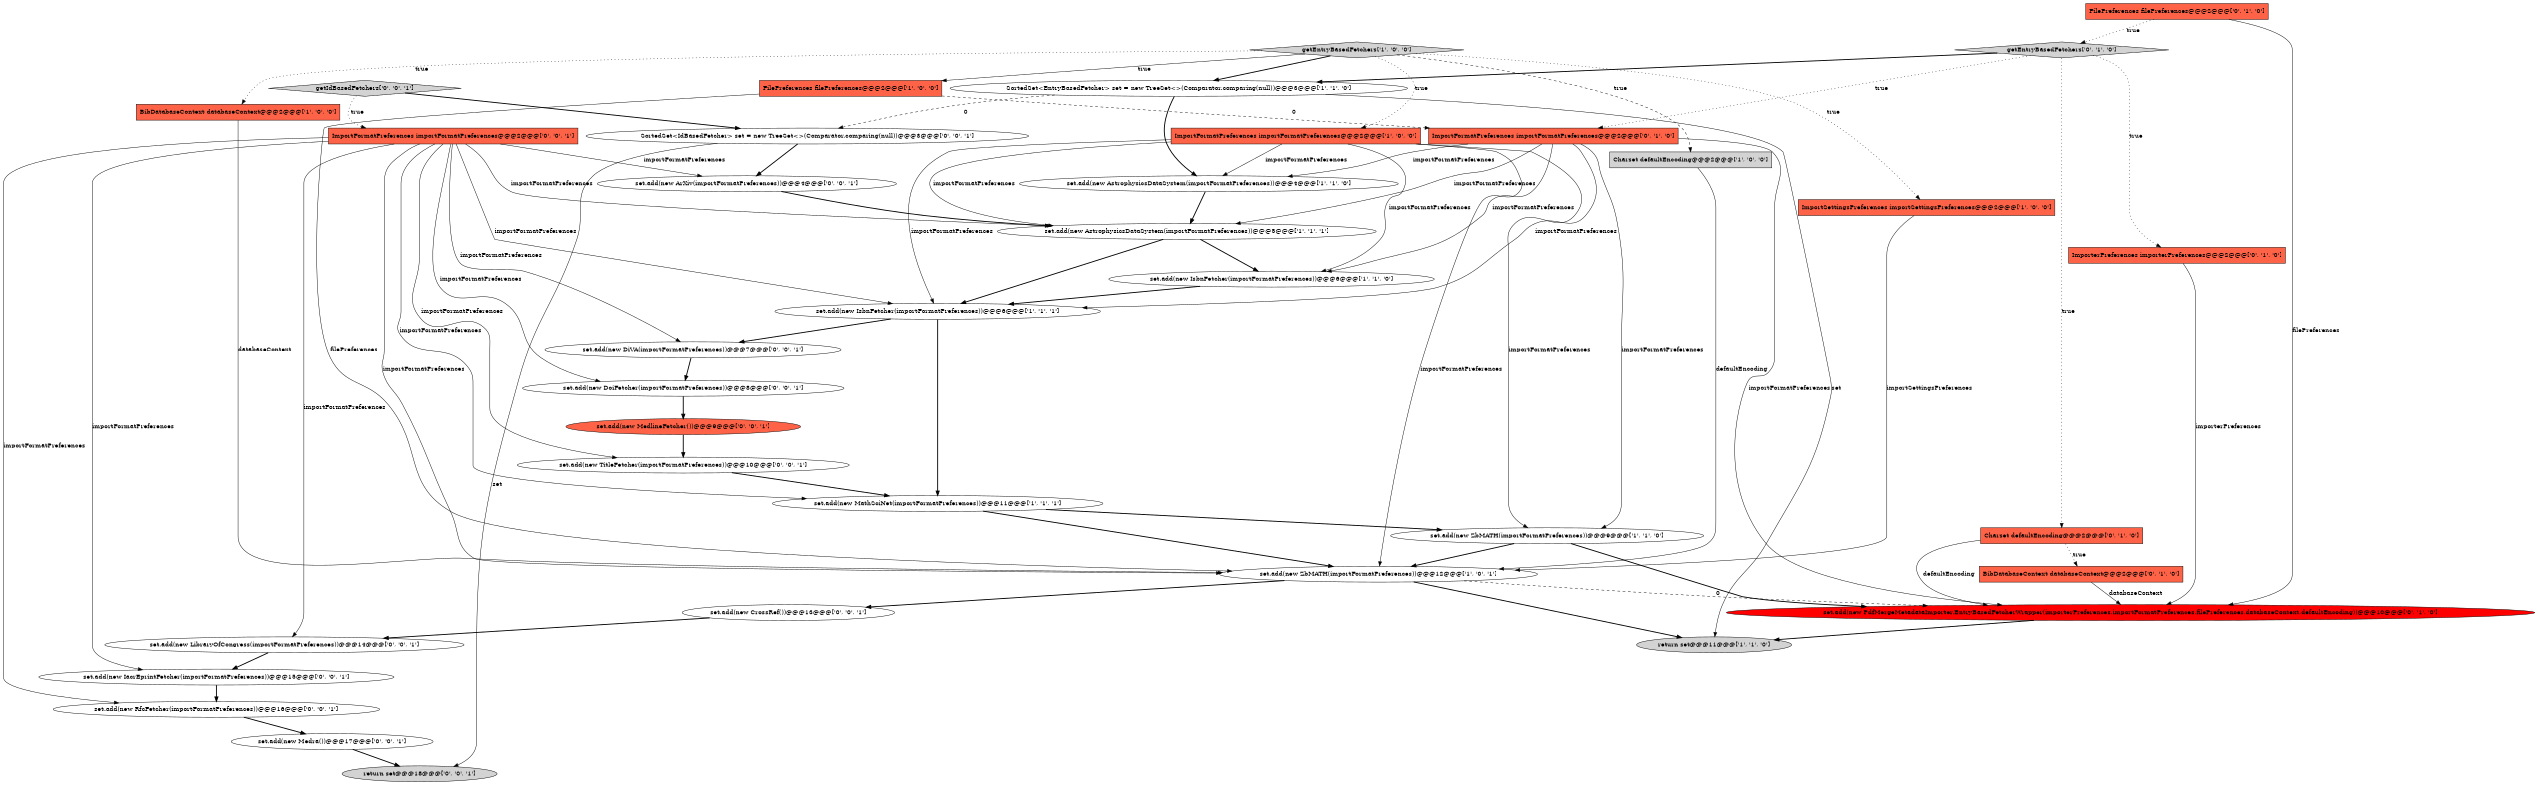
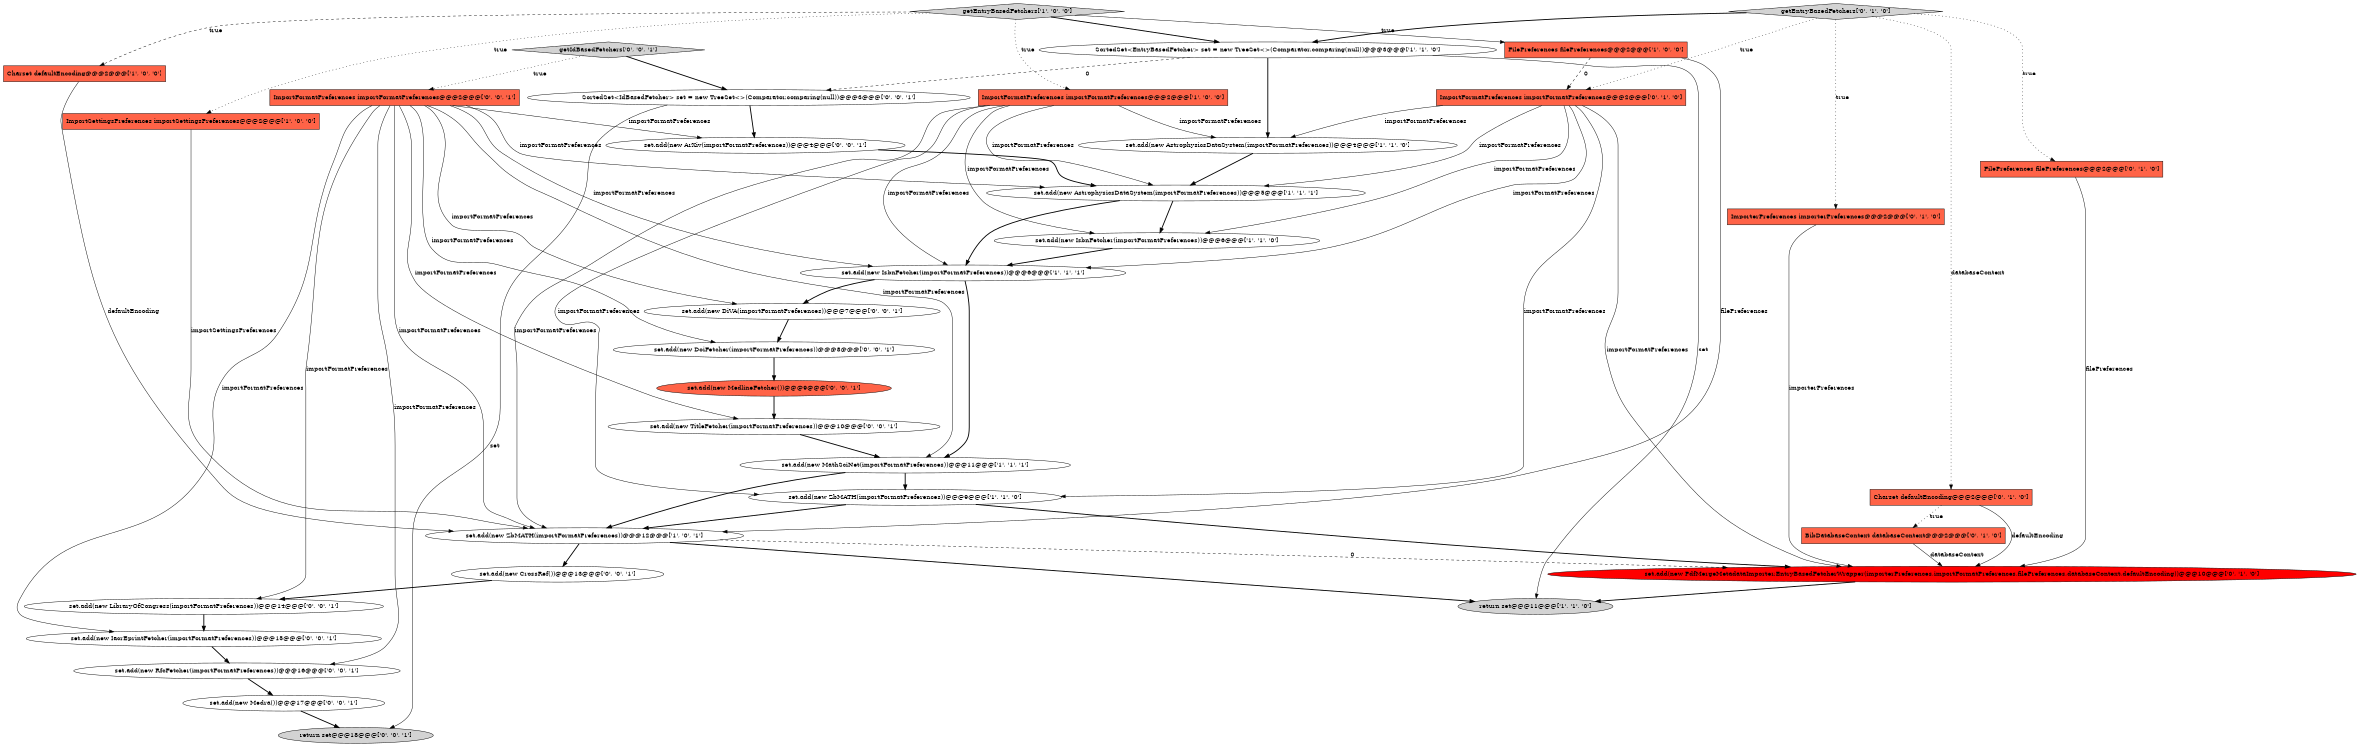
  digraph {
    node [fillcolor=white shape=ellipse style=filled]
    edge [style=solid]
    n1 [label="set.add(new IsbnFetcher(importFormatPreferences))@@@6@@@['1', '1', '0']"]
    n2 [label="set.add(new IsbnFetcher(importFormatPreferences))@@@6@@@['1', '1', '1']"]
    n3 [label="set.add(new MathSciNet(importFormatPreferences))@@@11@@@['1', '1', '1']"]
    n4 [label="set.add(new DiVA(importFormatPreferences))@@@7@@@['0', '0', '1']"]
-   n5 [fillcolor=tomato label="BibDatabaseContext databaseContext@@@2@@@['1', '0', '0']" shape=box]
    n6 [label="set.add(new ZbMATH(importFormatPreferences))@@@12@@@['1', '0', '1']"]
    n7 [fillcolor=red label="set.add(new PdfMergeMetadataImporter.EntryBasedFetcherWrapper(importerPreferences,importFormatPreferences,filePreferences,databaseContext,defaultEncoding))@@@10@@@['0', '1', '0']"]
    n8 [fillcolor=lightgray label="return set@@@11@@@['1', '1', '0']"]
    n9 [label="set.add(new CrossRef())@@@13@@@['0', '0', '1']"]
    n10 [fillcolor=tomato label="set.add(new MedlineFetcher())@@@9@@@['0', '0', '1']"]
    n11 [label="set.add(new TitleFetcher(importFormatPreferences))@@@10@@@['0', '0', '1']"]
    n12 [label="set.add(new AstrophysicsDataSystem(importFormatPreferences))@@@5@@@['1', '1', '1']"]
    n13 [label="set.add(new AstrophysicsDataSystem(importFormatPreferences))@@@4@@@['1', '1', '0']"]
    n14 [label="SortedSet<IdBasedFetcher> set = new TreeSet<>(Comparator.comparing(null))@@@3@@@['0', '0', '1']"]
    n15 [label="set.add(new ArXiv(importFormatPreferences))@@@4@@@['0', '0', '1']"]
    n16 [fillcolor=lightgray label="return set@@@18@@@['0', '0', '1']"]
    n17 [fillcolor=tomato label="FilePreferences filePreferences@@@2@@@['0', '1', '0']" shape=box]
    n18 [label="set.add(new RfcFetcher(importFormatPreferences))@@@16@@@['0', '0', '1']"]
    n19 [label="set.add(new Medra())@@@17@@@['0', '0', '1']"]
    n20 [fillcolor=tomato label="ImportFormatPreferences importFormatPreferences@@@2@@@['0', '1', '0']" shape=box]
    n21 [label="set.add(new ZbMATH(importFormatPreferences))@@@9@@@['1', '1', '0']"]
    n22 [fillcolor=tomato label="ImportFormatPreferences importFormatPreferences@@@2@@@['1', '0', '0']" shape=box]
    n23 [label="set.add(new IacrEprintFetcher(importFormatPreferences))@@@15@@@['0', '0', '1']"]
    n24 [fillcolor=lightgray label="getEntryBasedFetchers['1', '0', '0']" shape=diamond]
-   n25 [fillcolor=lightgray label="Charset defaultEncoding@@@2@@@['1', '0', '0']" shape=box]
+   n25 [fillcolor=tomato label="Charset defaultEncoding@@@2@@@['1', '0', '0']" shape=box]
    n26 [fillcolor=tomato label="ImportSettingsPreferences importSettingsPreferences@@@2@@@['1', '0', '0']" shape=box]
    n27 [label="SortedSet<EntryBasedFetcher> set = new TreeSet<>(Comparator.comparing(null))@@@3@@@['1', '1', '0']"]
    n28 [fillcolor=tomato label="FilePreferences filePreferences@@@2@@@['1', '0', '0']" shape=box]
    n29 [fillcolor=lightgray label="getIdBasedFetchers['0', '0', '1']" shape=diamond]
    n30 [fillcolor=tomato label="ImportFormatPreferences importFormatPreferences@@@2@@@['0', '0', '1']" shape=box]
    n31 [label="set.add(new DoiFetcher(importFormatPreferences))@@@8@@@['0', '0', '1']"]
    n32 [label="set.add(new LibraryOfCongress(importFormatPreferences))@@@14@@@['0', '0', '1']"]
    n33 [fillcolor=lightgray label="getEntryBasedFetchers['0', '1', '0']" shape=diamond]
    n34 [fillcolor=tomato label="Charset defaultEncoding@@@2@@@['0', '1', '0']" shape=box]
    n35 [fillcolor=tomato label="ImporterPreferences importerPreferences@@@2@@@['0', '1', '0']" shape=box]
    n36 [fillcolor=tomato label="BibDatabaseContext databaseContext@@@2@@@['0', '1', '0']" shape=box]
    n1 -> n2 [style=bold]
    n2 -> n3 [style=bold]
    n2 -> n4 [style=bold]
    n3 -> n6 [style=bold]
    n3 -> n21 [style=bold]
    n4 -> n31 [style=bold]
-   n5 -> n6 [label=databaseContext]
    n6 -> n7 [label=0 style=dashed]
    n6 -> n8 [style=bold]
    n6 -> n9 [style=bold]
    n7 -> n8 [style=bold]
    n9 -> n32 [style=bold]
    n10 -> n11 [style=bold]
    n11 -> n3 [style=bold]
    n12 -> n1 [style=bold]
    n12 -> n2 [style=bold]
    n13 -> n12 [style=bold]
    n14 -> n15 [style=bold]
    n14 -> n16 [label=set]
    n15 -> n12 [style=bold]
    n17 -> n7 [label=filePreferences]
    n18 -> n19 [style=bold]
    n19 -> n16 [style=bold]
    n20 -> n1 [label=importFormatPreferences]
    n20 -> n2 [label=importFormatPreferences]
    n20 -> n7 [label=importFormatPreferences]
    n20 -> n12 [label=importFormatPreferences]
    n20 -> n13 [label=importFormatPreferences]
    n20 -> n21 [label=importFormatPreferences]
    n21 -> n6 [style=bold]
    n21 -> n7 [style=bold]
    n22 -> n1 [label=importFormatPreferences]
    n22 -> n2 [label=importFormatPreferences]
    n22 -> n6 [label=importFormatPreferences]
    n22 -> n12 [label=importFormatPreferences]
    n22 -> n13 [label=importFormatPreferences]
    n22 -> n21 [label=importFormatPreferences]
    n23 -> n18 [style=bold]
-   n24 -> n5 [label=true style=dotted]
    n24 -> n22 [label=true style=dotted]
    n24 -> n25 [label=true style=dashed]
    n24 -> n26 [label=true style=dotted]
    n24 -> n27 [style=bold]
    n24 -> n28 [label=true]
    n25 -> n6 [label=defaultEncoding]
    n26 -> n6 [label=importSettingsPreferences]
    n27 -> n8 [label=set]
    n27 -> n13 [style=bold]
    n27 -> n14 [label=0 style=dashed]
    n28 -> n6 [label=filePreferences]
    n28 -> n20 [label=0 style=dashed]
    n29 -> n14 [style=bold]
    n29 -> n30 [label=true style=dotted]
    n30 -> n2 [label=importFormatPreferences]
    n30 -> n3 [label=importFormatPreferences]
    n30 -> n4 [label=importFormatPreferences]
    n30 -> n6 [label=importFormatPreferences]
    n30 -> n11 [label=importFormatPreferences]
    n30 -> n12 [label=importFormatPreferences]
    n30 -> n15 [label=importFormatPreferences]
    n30 -> n18 [label=importFormatPreferences]
    n30 -> n23 [label=importFormatPreferences]
    n30 -> n31 [label=importFormatPreferences]
    n30 -> n32 [label=importFormatPreferences]
    n31 -> n10 [style=bold]
    n32 -> n23 [style=bold]
-   n17 -> n33 [label=true style=dotted]
+   n33 -> n17 [label=true style=dotted]
    n33 -> n20 [label=true style=dotted]
    n33 -> n27 [style=bold]
-   n33 -> n34 [label=true style=dotted]
+   n33 -> n34 [label=databaseContext style=dotted]
    n33 -> n35 [label=true style=dotted]
    n34 -> n7 [label=defaultEncoding]
    n34 -> n36 [label=true style=dotted]
    n35 -> n7 [label=importerPreferences]
    n36 -> n7 [label=databaseContext]
  }
